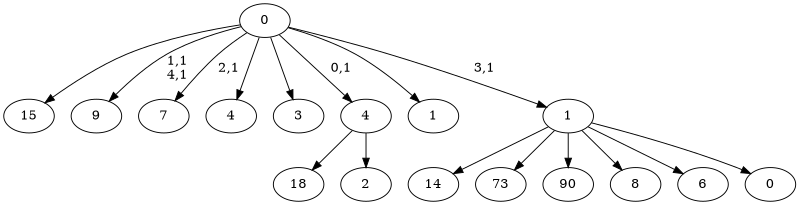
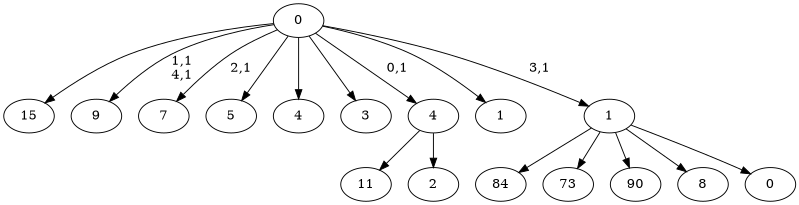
  digraph {
-   n1 [label=14]
+   n1 [label=84]
    n2 [label=73]
    n3 [label=15]
-   n4 [label=18]
+   n4 [label=11]
    n5 [label=90]
    n6 [label=9]
    n7 [label=8]
    n8 [label=7]
-   n9 [label=6]
+   n10 [label=5]
    n11 [label=4]
    n12 [label=3]
    n13 [label=2]
    4
    n15 [label=1]
    n16 [label=0]
    1
    0
    4 -> n4
    4 -> n13
    1 -> n1
    1 -> n2
    1 -> n5
    1 -> n7
-   1 -> n9
    1 -> n16
    0 -> n3
    0 -> n6 [label="1,1\n4,1"]
    0 -> n8 [label="2,1"]
+   0 -> n10
    0 -> n11
    0 -> n12
    0 -> 4 [label="0,1"]
    0 -> n15
    0 -> 1 [label="3,1"]
  }
